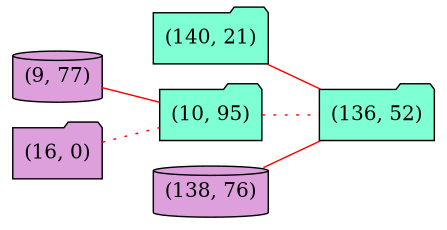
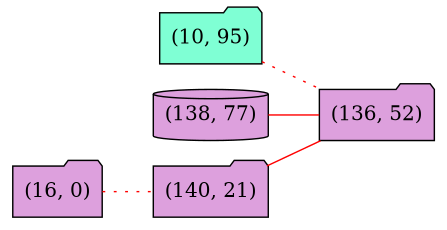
  graph {
    rankdir=LR
    node [fillcolor=aquamarine shape=folder style=filled]
    edge [color=red style=solid weight=1]
-   "(140, 21)"
-   "(136, 52)"
-   "(9, 77)" [fillcolor=plum shape=cylinder]
+   "(140, 21)" [fillcolor=plum]
+   "(136, 52)" [fillcolor=plum]
    n4 [label="(10, 95)"]
    n5 [fillcolor=plum label="(16, 0)"]
-   "(138, 76)" [fillcolor=plum shape=cylinder]
+   "(138, 76)" [fillcolor=plum shape=cylinder label="(138, 77)"]
    "(140, 21)" -- "(136, 52)"
-   "(9, 77)" -- n4
    n4 -- "(136, 52)" [style=dotted]
-   n5 -- n4 [style=dotted]
+   n5 -- "(140, 21)" [style=dotted]
    "(138, 76)" -- "(136, 52)"
  }
